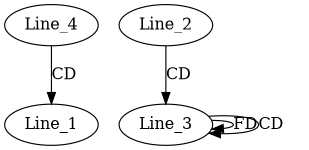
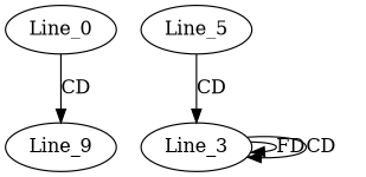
  digraph {
-   Line_0 [label=Line_4]
-   Line_1
-   Line_2
+   Line_0
+   Line_1 [label=Line_9]
+   Line_2 [label=Line_5]
    Line_3
    Line_0 -> Line_1 [label=CD]
    Line_2 -> Line_3 [label=CD]
    Line_3 -> Line_3 [label=FD]
    Line_3 -> Line_3 [label=CD]
  }
